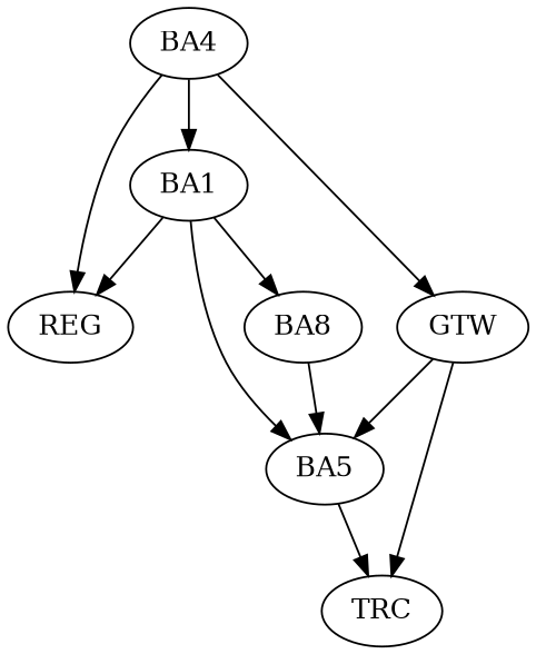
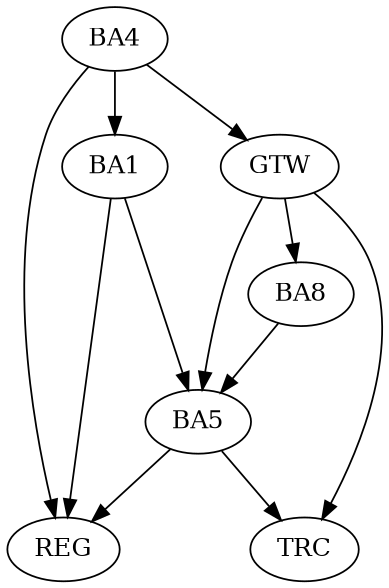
  strict digraph {
    n1 [label=BA1]
    n2 [label=REG]
    n3 [label=BA5]
    n4 [label=TRC]
    n5 [label=BA4]
    n6 [label=GTW]
    n7 [label=BA8]
    n1 -> n2
    n1 -> n3
+   n3 -> n2
    n3 -> n4
    n5 -> n1
    n5 -> n2
    n5 -> n6
    n6 -> n3
    n6 -> n4
-   n1 -> n7
+   n6 -> n7
    n7 -> n3
  }
